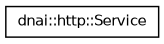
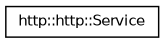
  digraph {
    rankdir=LR
-   n1 [color=black fillcolor=white fontname=Helvetica fontsize=10 height=0.2 label="dnai::http::Service" shape=record style=filled width=0.4]
+   n1 [color=black fillcolor=white fontname=Helvetica fontsize=10 height=0.2 label="http::http::Service" shape=record style=filled width=0.4]
  }
